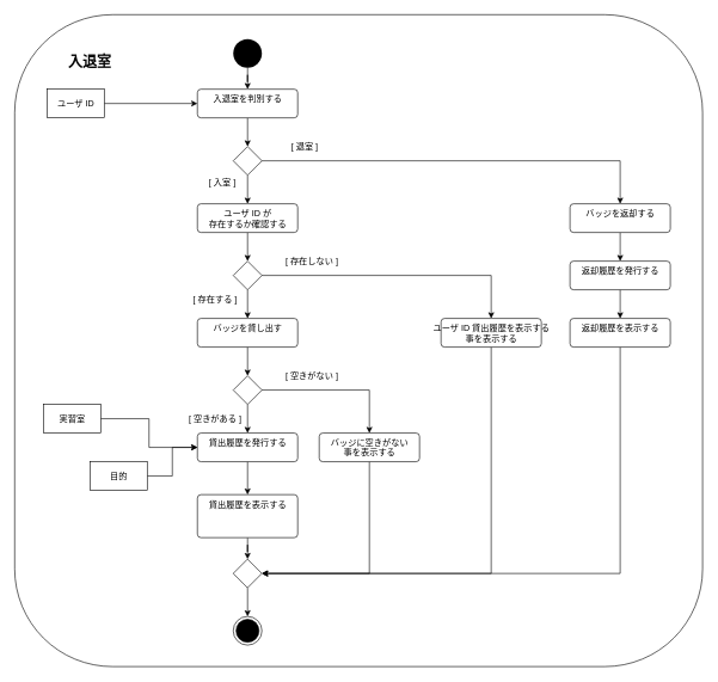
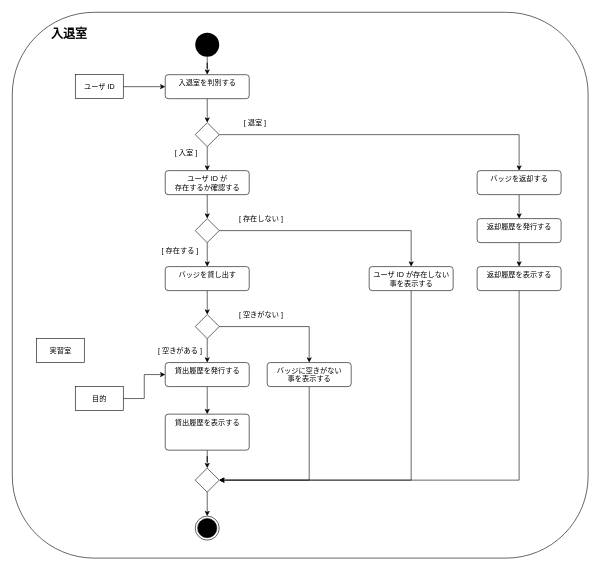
  <mxCell id="0" />
  <mxCell id="1" parent="0" />
  <mxCell id="2" value="" style="rounded=1;whiteSpace=wrap;html=1;" vertex="1" parent="1"><mxGeometry x="20" y="20" width="960" height="910" as="geometry" /></mxCell>
  <mxCell id="3" style="edgeStyle=orthogonalEdgeStyle;rounded=0;orthogonalLoop=1;jettySize=auto;html=1;entryX=0.5;entryY=0;entryDx=0;entryDy=0;" edge="1" parent="1" source="4" target="7"><mxGeometry relative="1" as="geometry" /></mxCell>
  <mxCell id="4" value="" style="ellipse;fillColor=#000000;strokeColor=none;" vertex="1" parent="1"><mxGeometry x="325" y="54" width="40" height="40" as="geometry" /></mxCell>
  <mxCell id="5" value="" style="ellipse;html=1;shape=endState;fillColor=#000000;strokeColor=#000000;" vertex="1" parent="1"><mxGeometry x="325" y="860" width="40" height="40" as="geometry" /></mxCell>
  <mxCell id="6" style="edgeStyle=orthogonalEdgeStyle;rounded=0;orthogonalLoop=1;jettySize=auto;html=1;entryX=0.5;entryY=0;entryDx=0;entryDy=0;" edge="1" parent="1" source="7" target="12"><mxGeometry relative="1" as="geometry" /></mxCell>
  <mxCell id="7" value="入退室を判別する" style="html=1;align=center;verticalAlign=top;rounded=1;absoluteArcSize=1;arcSize=10;dashed=0;" vertex="1" parent="1"><mxGeometry x="275" y="124" width="140" height="40" as="geometry" /></mxCell>
  <mxCell id="8" style="edgeStyle=orthogonalEdgeStyle;rounded=0;orthogonalLoop=1;jettySize=auto;html=1;entryX=0;entryY=0.5;entryDx=0;entryDy=0;" edge="1" parent="1" source="9" target="7"><mxGeometry relative="1" as="geometry" /></mxCell>
- <mxCell id="9" value="ユーザ ID" style="html=1;align=center;verticalAlign=middle;rounded=0;absoluteArcSize=1;arcSize=10;dashed=0;" vertex="1" parent="1"><mxGeometry x="65" y="124" width="80" height="40" as="geometry" /></mxCell>
+ <mxCell id="9" value="ユーザ ID" style="html=1;align=center;verticalAlign=middle;rounded=0;absoluteArcSize=1;arcSize=10;dashed=0;" vertex="1" parent="1"><mxGeometry x="125" y="124" width="80" height="40" as="geometry" /></mxCell>
  <mxCell id="10" style="edgeStyle=orthogonalEdgeStyle;rounded=0;orthogonalLoop=1;jettySize=auto;html=1;entryX=0.5;entryY=0;entryDx=0;entryDy=0;" edge="1" parent="1" source="12" target="16"><mxGeometry relative="1" as="geometry" /></mxCell>
  <mxCell id="11" style="edgeStyle=orthogonalEdgeStyle;rounded=0;orthogonalLoop=1;jettySize=auto;html=1;entryX=0.5;entryY=0;entryDx=0;entryDy=0;" edge="1" parent="1" source="12" target="28"><mxGeometry relative="1" as="geometry" /></mxCell>
  <mxCell id="12" value="" style="rhombus;" vertex="1" parent="1"><mxGeometry x="325" y="204" width="40" height="40" as="geometry" /></mxCell>
  <mxCell id="13" style="edgeStyle=orthogonalEdgeStyle;rounded=0;orthogonalLoop=1;jettySize=auto;html=1;entryX=0.5;entryY=0;entryDx=0;entryDy=0;fontSize=20;" edge="1" parent="1" source="14" target="47"><mxGeometry relative="1" as="geometry" /></mxCell>
  <mxCell id="14" value="返却履歴を発行する" style="html=1;align=center;verticalAlign=top;rounded=1;absoluteArcSize=1;arcSize=10;dashed=0;" vertex="1" parent="1"><mxGeometry x="795" y="364" width="140" height="40" as="geometry" /></mxCell>
  <mxCell id="15" style="edgeStyle=orthogonalEdgeStyle;rounded=0;orthogonalLoop=1;jettySize=auto;html=1;entryX=0.5;entryY=0;entryDx=0;entryDy=0;" edge="1" parent="1" source="16" target="21"><mxGeometry relative="1" as="geometry" /></mxCell>
  <mxCell id="16" value="ユーザ ID が&lt;br&gt;存在するか確認する" style="html=1;align=center;verticalAlign=top;rounded=1;absoluteArcSize=1;arcSize=10;dashed=0;" vertex="1" parent="1"><mxGeometry x="275" y="284" width="140" height="40" as="geometry" /></mxCell>
  <mxCell id="17" value="[ 入室 ]" style="text;html=1;strokeColor=none;fillColor=none;align=center;verticalAlign=middle;whiteSpace=wrap;rounded=0;" vertex="1" parent="1"><mxGeometry x="280" y="244" width="60" height="20" as="geometry" /></mxCell>
  <mxCell id="18" value="[ 退室 ]" style="text;html=1;strokeColor=none;fillColor=none;align=center;verticalAlign=middle;whiteSpace=wrap;rounded=0;" vertex="1" parent="1"><mxGeometry x="395" y="194" width="60" height="20" as="geometry" /></mxCell>
  <mxCell id="19" style="edgeStyle=orthogonalEdgeStyle;rounded=0;orthogonalLoop=1;jettySize=auto;html=1;entryX=0.5;entryY=0;entryDx=0;entryDy=0;" edge="1" parent="1" source="21" target="30"><mxGeometry relative="1" as="geometry" /></mxCell>
  <mxCell id="20" style="edgeStyle=orthogonalEdgeStyle;rounded=0;orthogonalLoop=1;jettySize=auto;html=1;entryX=0.5;entryY=0;entryDx=0;entryDy=0;" edge="1" parent="1" source="21" target="25"><mxGeometry relative="1" as="geometry" /></mxCell>
  <mxCell id="21" value="" style="rhombus;" vertex="1" parent="1"><mxGeometry x="325" y="364" width="40" height="40" as="geometry" /></mxCell>
  <mxCell id="22" style="edgeStyle=orthogonalEdgeStyle;rounded=0;orthogonalLoop=1;jettySize=auto;html=1;entryX=0.5;entryY=0;entryDx=0;entryDy=0;fontSize=20;" edge="1" parent="1" source="23" target="49"><mxGeometry relative="1" as="geometry" /></mxCell>
  <mxCell id="23" value="貸出履歴を発行する" style="html=1;align=center;verticalAlign=top;rounded=1;absoluteArcSize=1;arcSize=10;dashed=0;" vertex="1" parent="1"><mxGeometry x="275" y="604" width="140" height="40" as="geometry" /></mxCell>
  <mxCell id="24" style="edgeStyle=orthogonalEdgeStyle;rounded=0;orthogonalLoop=1;jettySize=auto;html=1;entryX=1;entryY=0.5;entryDx=0;entryDy=0;" edge="1" parent="1" source="25" target="39"><mxGeometry relative="1" as="geometry"><Array as="points"><mxPoint x="685" y="800" /></Array></mxGeometry></mxCell>
- <mxCell id="25" value="ユーザ ID 貸出履歴を表示する&lt;br&gt;事を表示する" style="html=1;align=center;verticalAlign=top;rounded=1;absoluteArcSize=1;arcSize=10;dashed=0;" vertex="1" parent="1"><mxGeometry x="615" y="444" width="140" height="40" as="geometry" /></mxCell>
+ <mxCell id="25" value="ユーザ ID が存在しない&lt;br&gt;事を表示する" style="html=1;align=center;verticalAlign=top;rounded=1;absoluteArcSize=1;arcSize=10;dashed=0;" vertex="1" parent="1"><mxGeometry x="615" y="444" width="140" height="40" as="geometry" /></mxCell>
  <mxCell id="26" style="edgeStyle=orthogonalEdgeStyle;rounded=0;orthogonalLoop=1;jettySize=auto;html=1;entryX=1;entryY=0.5;entryDx=0;entryDy=0;exitX=0.5;exitY=1;exitDx=0;exitDy=0;" edge="1" parent="1" source="47" target="39"><mxGeometry relative="1" as="geometry"><mxPoint x="865" y="550" as="sourcePoint" /><Array as="points"><mxPoint x="865" y="800" /></Array></mxGeometry></mxCell>
  <mxCell id="27" style="edgeStyle=orthogonalEdgeStyle;rounded=0;orthogonalLoop=1;jettySize=auto;html=1;entryX=0.5;entryY=0;entryDx=0;entryDy=0;" edge="1" parent="1" source="28" target="14"><mxGeometry relative="1" as="geometry" /></mxCell>
  <mxCell id="28" value="バッジを返却する" style="html=1;align=center;verticalAlign=top;rounded=1;absoluteArcSize=1;arcSize=10;dashed=0;" vertex="1" parent="1"><mxGeometry x="795" y="284" width="140" height="40" as="geometry" /></mxCell>
  <mxCell id="29" style="edgeStyle=orthogonalEdgeStyle;rounded=0;orthogonalLoop=1;jettySize=auto;html=1;entryX=0.5;entryY=0;entryDx=0;entryDy=0;" edge="1" parent="1" source="30" target="35"><mxGeometry relative="1" as="geometry" /></mxCell>
  <mxCell id="30" value="バッジを貸し出す" style="html=1;align=center;verticalAlign=top;rounded=1;absoluteArcSize=1;arcSize=10;dashed=0;" vertex="1" parent="1"><mxGeometry x="275" y="444" width="140" height="40" as="geometry" /></mxCell>
  <mxCell id="31" style="edgeStyle=orthogonalEdgeStyle;rounded=0;orthogonalLoop=1;jettySize=auto;html=1;entryX=1;entryY=0.5;entryDx=0;entryDy=0;" edge="1" parent="1" source="32" target="39"><mxGeometry relative="1" as="geometry"><Array as="points"><mxPoint x="515" y="800" /></Array></mxGeometry></mxCell>
  <mxCell id="32" value="バッジに空きがない&lt;br&gt;事を表示する" style="html=1;align=center;verticalAlign=top;rounded=1;absoluteArcSize=1;arcSize=10;dashed=0;" vertex="1" parent="1"><mxGeometry x="445" y="604" width="140" height="40" as="geometry" /></mxCell>
  <mxCell id="33" style="edgeStyle=orthogonalEdgeStyle;rounded=0;orthogonalLoop=1;jettySize=auto;html=1;" edge="1" parent="1" source="35" target="32"><mxGeometry relative="1" as="geometry" /></mxCell>
  <mxCell id="34" style="edgeStyle=orthogonalEdgeStyle;rounded=0;orthogonalLoop=1;jettySize=auto;html=1;" edge="1" parent="1" source="35" target="23"><mxGeometry relative="1" as="geometry" /></mxCell>
  <mxCell id="35" value="" style="rhombus;" vertex="1" parent="1"><mxGeometry x="325" y="524" width="40" height="40" as="geometry" /></mxCell>
  <mxCell id="36" value="[ 存在しない ]" style="text;html=1;strokeColor=none;fillColor=none;align=center;verticalAlign=middle;whiteSpace=wrap;rounded=0;" vertex="1" parent="1"><mxGeometry x="395" y="354" width="80" height="20" as="geometry" /></mxCell>
  <mxCell id="37" value="[ 存在する ]" style="text;html=1;strokeColor=none;fillColor=none;align=center;verticalAlign=middle;whiteSpace=wrap;rounded=0;" vertex="1" parent="1"><mxGeometry x="260" y="408" width="80" height="20" as="geometry" /></mxCell>
  <mxCell id="38" style="edgeStyle=orthogonalEdgeStyle;rounded=0;orthogonalLoop=1;jettySize=auto;html=1;entryX=0.5;entryY=0;entryDx=0;entryDy=0;" edge="1" parent="1" source="39" target="5"><mxGeometry relative="1" as="geometry" /></mxCell>
  <mxCell id="39" value="" style="rhombus;" vertex="1" parent="1"><mxGeometry x="325" y="780" width="40" height="40" as="geometry" /></mxCell>
- <mxCell id="40" style="edgeStyle=orthogonalEdgeStyle;rounded=0;orthogonalLoop=1;jettySize=auto;html=1;entryX=0;entryY=0.5;entryDx=0;entryDy=0;" edge="1" parent="1" source="41" target="23"><mxGeometry relative="1" as="geometry" /></mxCell>
  <mxCell id="41" value="実習室" style="html=1;align=center;verticalAlign=middle;rounded=0;absoluteArcSize=1;arcSize=10;dashed=0;" vertex="1" parent="1"><mxGeometry x="60" y="564" width="80" height="40" as="geometry" /></mxCell>
  <mxCell id="42" style="edgeStyle=orthogonalEdgeStyle;rounded=0;orthogonalLoop=1;jettySize=auto;html=1;entryX=0;entryY=0.5;entryDx=0;entryDy=0;" edge="1" parent="1" source="43" target="23"><mxGeometry relative="1" as="geometry" /></mxCell>
  <mxCell id="43" value="目的" style="html=1;align=center;verticalAlign=middle;rounded=0;absoluteArcSize=1;arcSize=10;dashed=0;" vertex="1" parent="1"><mxGeometry x="125" y="644" width="80" height="40" as="geometry" /></mxCell>
  <mxCell id="44" value="[ 空きがある ]" style="text;html=1;strokeColor=none;fillColor=none;align=center;verticalAlign=middle;whiteSpace=wrap;rounded=0;" vertex="1" parent="1"><mxGeometry x="260" y="574" width="80" height="20" as="geometry" /></mxCell>
  <mxCell id="45" value="[ 空きがない ]" style="text;html=1;strokeColor=none;fillColor=none;align=center;verticalAlign=middle;whiteSpace=wrap;rounded=0;" vertex="1" parent="1"><mxGeometry x="395" y="514" width="80" height="20" as="geometry" /></mxCell>
- <mxCell id="46" value="入退室" style="text;html=1;strokeColor=none;fillColor=none;align=center;verticalAlign=middle;whiteSpace=wrap;rounded=0;fontSize=20;fontStyle=1" vertex="1" parent="1"><mxGeometry x="70" y="70" width="110" height="30" as="geometry" /></mxCell>
+ <mxCell id="46" value="入退室" style="text;html=1;strokeColor=none;fillColor=none;align=center;verticalAlign=middle;whiteSpace=wrap;rounded=0;fontSize=20;fontStyle=1" vertex="1" parent="1"><mxGeometry x="60" y="40" width="110" height="30" as="geometry" /></mxCell>
  <mxCell id="47" value="返却履歴を表示する" style="html=1;align=center;verticalAlign=top;rounded=1;absoluteArcSize=1;arcSize=10;dashed=0;" vertex="1" parent="1"><mxGeometry x="795" y="444" width="140" height="40" as="geometry" /></mxCell>
  <mxCell id="48" style="edgeStyle=orthogonalEdgeStyle;rounded=0;orthogonalLoop=1;jettySize=auto;html=1;entryX=0.5;entryY=0;entryDx=0;entryDy=0;fontSize=20;" edge="1" parent="1" source="49" target="39"><mxGeometry relative="1" as="geometry" /></mxCell>
  <mxCell id="49" value="貸出履歴を表示する" style="html=1;align=center;verticalAlign=top;rounded=1;absoluteArcSize=1;arcSize=10;dashed=0;" vertex="1" parent="1"><mxGeometry x="275" y="690" width="140" height="60" as="geometry" /></mxCell>
